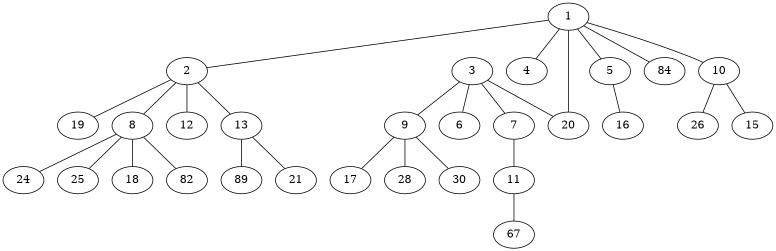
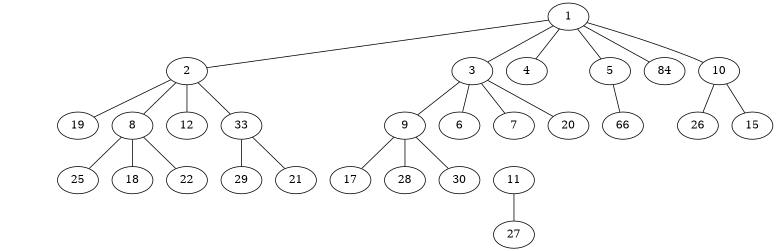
  graph {
    1
    2
    3
    4
    5
    10
    n7 [label=84]
    8
    12
-   13
+   13 [label=33]
    19
    6
    7
    9
    20
-   16
+   16 [label=66]
    15
    26
    18
-   22 [label=82]
-   24
+   22
    25
-   29 [label=89]
+   29
    21
    11
    17
    28
    30
-   27 [label=67]
+   27
    1 -- 2
-   1 -- 20
+   1 -- 3
    1 -- 4
    1 -- 5
    1 -- 10
    1 -- n7
    2 -- 8
    2 -- 12
    2 -- 13
    2 -- 19
    3 -- 6
    3 -- 7
    3 -- 9
    3 -- 20
    5 -- 16
    10 -- 15
    10 -- 26
    8 -- 18
    8 -- 22
-   8 -- 24
    8 -- 25
    13 -- 29
    13 -- 21
-   7 -- 11
    9 -- 17
    9 -- 28
    9 -- 30
    11 -- 27
  }
